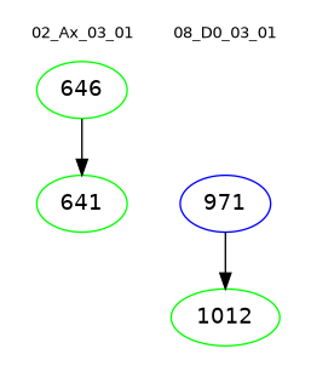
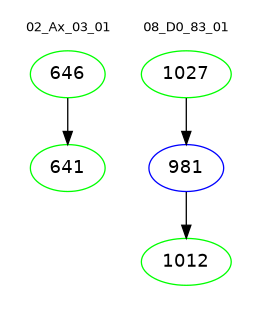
  digraph {
    fontname="DejaVu Sans"
    node [color=green fontname="DejaVu Sans"]
    edge [color=black fontname="DejaVu Sans"]
    n1 [label=646]
    n2 [label=641]
-   n4 [color=blue label=971]
+   n3 [label=1027]
+   n4 [color=blue label=981]
    n5 [label=1012]
    subgraph cluster_1 {
      color=white
      fontsize=10
      label="02_Ax_03_01"
      n1
      n2
    }
    subgraph cluster_2 {
      color=white
      fontsize=10
-     label="08_D0_03_01"
+     label="08_D0_83_01"
+     n3
      n4
      n5
    }
    n1 -> n2
+   n3 -> n4
    n4 -> n5
  }
